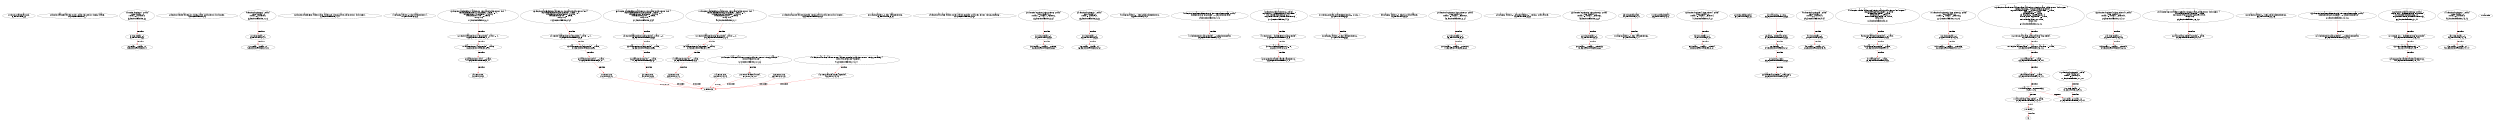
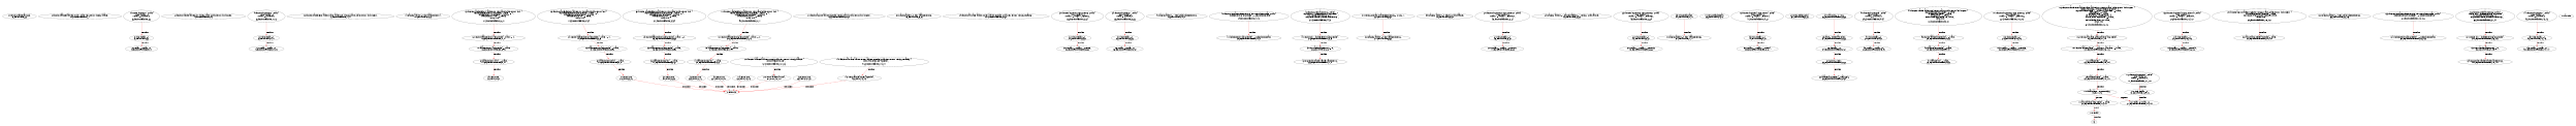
  digraph {
    node [type_label=expression_statement]
    edge [color=red controlflow_type=next_line edge_type=CFG_edge]
    n1 [label="2_ uint256 public totalSupply;\n15-new_variable-3-3" type_label=new_variable]
    n2 [label="3_ function balanceOf(address _owner) public view returns (uint256 balance);\n20-function_definition-4-4" method="balanceOf(address _owner)" type_label=function_definition]
    n3 [label="4_ function bug_intou7() public{\n    uint8 vundflw =0;\n    vundflw = vundflw -10;    \n}\n33-function_definition-5-8" method="bug_intou7()" type_label=function_definition]
    n4 [label="5_ uint8 vundflw =0;\n37-new_variable-6-6" method="bug_intou7()" type_label=new_variable]
    n5 [label="6_ vundflw = vundflw -10;\n43-expression_statement-7-7" method="bug_intou7()"]
    n6 [label="8_ function transfer(address _to, uint256 _value) public returns (bool success);\n49-function_definition-9-9" method="transfer(address _to,uint256 _value)" type_label=function_definition]
    n7 [label="9_ function bug_intou23() public{\n    uint8 vundflw =0;\n    vundflw = vundflw -10;    \n}\n65-function_definition-10-13" method="bug_intou23()" type_label=function_definition]
    n8 [label="10_ uint8 vundflw =0;\n69-new_variable-11-11" method="bug_intou23()" type_label=new_variable]
    n9 [label="11_ vundflw = vundflw -10;\n75-expression_statement-12-12" method="bug_intou23()"]
    n10 [label="13_ function transferFrom(address _from, address _to, uint256 _value) public returns (bool success);\n81-function_definition-14-14" method="transferFrom(address _from,address _to,uint256 _value)" type_label=function_definition]
    n11 [label="14_ mapping(address => uint) balances_intou14;\n101-new_variable-15-15" type_label=new_variable]
    n12 [label="15_ function transfer_intou14(address _to, uint _value) public returns (bool) {\n    require(balances_intou14[msg.sender] - _value >= 0);   \n    balances_intou14[msg.sender] -= _value;   \n    balances_intou14[_to] += _value;   \n    return true;\n  }\n107-function_definition-16-21" method="transfer_intou14(address _to,uint _value)" type_label=function_definition]
    n13 [label="16_ require(balances_intou14[msg.sender] - _value >= 0);\n123-expression_statement-17-17" method="transfer_intou14(address _to,uint _value)"]
    n14 [label="17_ balances_intou14[msg.sender] -= _value;\n136-expression_statement-18-18" method="transfer_intou14(address _to,uint _value)"]
    n15 [label="18_ balances_intou14[_to] += _value;\n144-expression_statement-19-19" method="transfer_intou14(address _to,uint _value)"]
    n16 [label="19_ return true;\n150-return-20-20" method="transfer_intou14(address _to,uint _value)" type_label=return]
    n17 [label="0_ exit_node" type_label=exit]
    n18 [label="21_ function approve(address _spender, uint256 _value) public returns (bool success);\n153-function_definition-22-22" method="approve(address _spender,uint256 _value)" type_label=function_definition]
    n19 [label="22_ mapping(address => uint) balances_intou30;\n169-new_variable-23-23" type_label=new_variable]
    n20 [label="23_ function transfer_intou30(address _to, uint _value) public returns (bool) {\n    require(balances_intou30[msg.sender] - _value >= 0);   \n    balances_intou30[msg.sender] -= _value;   \n    balances_intou30[_to] += _value;   \n    return true;\n  }\n175-function_definition-24-29" method="transfer_intou30(address _to,uint _value)" type_label=function_definition]
    n21 [label="24_ require(balances_intou30[msg.sender] - _value >= 0);\n191-expression_statement-25-25" method="transfer_intou30(address _to,uint _value)"]
    n22 [label="25_ balances_intou30[msg.sender] -= _value;\n204-expression_statement-26-26" method="transfer_intou30(address _to,uint _value)"]
    n23 [label="26_ balances_intou30[_to] += _value;\n212-expression_statement-27-27" method="transfer_intou30(address _to,uint _value)"]
    n24 [label="27_ return true;\n218-return-25-28" method="transfer_intou30(address _to,uint _value)" type_label=return]
    n25 [label="29_ function allowance(address _owner, address _spender) public view returns (uint256 remaining);\n221-function_definition-30-30" method="allowance(address _owner,address _spender)" type_label=function_definition]
    n26 [label="30_ function bug_intou8(uint8 p_intou8) public{\n    uint8 vundflw1=0;\n    vundflw1 = vundflw1 + p_intou8;    \n}\n238-function_definition-31-34" method="bug_intou8(uint8 p_intou8)" type_label=function_definition]
    n27 [label="31_ uint8 vundflw1=0;\n246-new_variable-32-32" method="bug_intou8(uint8 p_intou8)" type_label=new_variable]
    n28 [label="32_ vundflw1 = vundflw1 + p_intou8;\n252-expression_statement-33-33" method="bug_intou8(uint8 p_intou8)"]
    n29 [label="34_ function bug_intou31() public{\n    uint8 vundflw =0;\n    vundflw = vundflw -10;    \n}\n258-function_definition-35-38" method="bug_intou31()" type_label=function_definition]
    n30 [label="35_ uint8 vundflw =0;\n262-new_variable-36-36" method="bug_intou31()" type_label=new_variable]
    n31 [label="36_ vundflw = vundflw -10;\n268-expression_statement-37-37" method="bug_intou31()"]
    n32 [label="39_ mapping(address => uint) public lockTime_intou13;\n288-new_variable-40-40" type_label=new_variable]
    n33 [label="40_ function increaseLockTime_intou13(uint _secondsToIncrease) public {\n        lockTime_intou13[msg.sender] += _secondsToIncrease;   \n    }\n295-function_definition-41-43" method="increaseLockTime_intou13(uint _secondsToIncrease)" type_label=function_definition]
    n34 [label="41_ lockTime_intou13[msg.sender] += _secondsToIncrease;\n303-expression_statement-42-42" method="increaseLockTime_intou13(uint _secondsToIncrease)"]
    n35 [label="43_ function withdraw_intou13() public {\n        require(now > lockTime_intou13[msg.sender]);    \n        uint transferValue_intou13 = 10;           \n        msg.sender.transfer(transferValue_intou13);\n    }\n311-function_definition-44-48" method="withdraw_intou13()" type_label=function_definition]
    n36 [label="44_ require(now > lockTime_intou13[msg.sender]);\n315-expression_statement-45-45" method="withdraw_intou13()"]
    n37 [label="45_ uint transferValue_intou13 = 10;\n326-new_variable-46-46" method="withdraw_intou13()" type_label=new_variable]
    n38 [label="46_ msg.sender.transfer(transferValue_intou13);\n332-expression_statement-47-47" method="withdraw_intou13()"]
    n39 [label="51_ uint256 constant private MAX_UINT256 = 2**256 - 1;\n361-new_variable-52-52" type_label=new_variable]
    n40 [label="52_ mapping(address => uint) balances_intou26;\n371-new_variable-53-53" type_label=new_variable]
    n41 [label="53_ function transfer_intou26(address _to, uint _value) public returns (bool) {\n    require(balances_intou26[msg.sender] - _value >= 0);   \n    balances_intou26[msg.sender] -= _value;   \n    balances_intou26[_to] += _value;   \n    return true;\n  }\n377-function_definition-54-59" method="transfer_intou26(address _to,uint _value)" type_label=function_definition]
    n42 [label="54_ require(balances_intou26[msg.sender] - _value >= 0);\n393-expression_statement-55-55" method="transfer_intou26(address _to,uint _value)"]
    n43 [label="55_ balances_intou26[msg.sender] -= _value;\n406-expression_statement-56-56" method="transfer_intou26(address _to,uint _value)"]
    n44 [label="56_ balances_intou26[_to] += _value;\n414-expression_statement-57-57" method="transfer_intou26(address _to,uint _value)"]
    n45 [label="57_ return true;\n420-return-58-58" method="transfer_intou26(address _to,uint _value)" type_label=return]
    n46 [label="59_ mapping (address => uint256) public balances;\n423-new_variable-60-60" type_label=new_variable]
    n47 [label="60_ function bug_intou20(uint8 p_intou20) public{\n    uint8 vundflw1=0;\n    vundflw1 = vundflw1 + p_intou20;    \n}\n430-function_definition-61-64" method="bug_intou20(uint8 p_intou20)" type_label=function_definition]
    n48 [label="61_ uint8 vundflw1=0;\n438-new_variable-62-62" method="bug_intou20(uint8 p_intou20)" type_label=new_variable]
    n49 [label="62_ vundflw1 = vundflw1 + p_intou20;\n444-expression_statement-63-63" method="bug_intou20(uint8 p_intou20)"]
    n50 [label="64_ mapping (address => mapping (address => uint256)) public allowed;\n450-new_variable-65-65" type_label=new_variable]
    n51 [label="65_ function bug_intou32(uint8 p_intou32) public{\n    uint8 vundflw1=0;\n    vundflw1 = vundflw1 + p_intou32;    \n}\n459-function_definition-66-69" method="bug_intou32(uint8 p_intou32)" type_label=function_definition]
    n52 [label="66_ uint8 vundflw1=0;\n467-new_variable-67-67" method="bug_intou32(uint8 p_intou32)" type_label=new_variable]
    n53 [label="67_ vundflw1 = vundflw1 + p_intou32;\n473-expression_statement-68-68" method="bug_intou32(uint8 p_intou32)"]
    n54 [label="69_ string public name;\n479-new_variable-70-70" type_label=new_variable]
    n55 [label="70_ mapping(address => uint) balances_intou38;\n484-new_variable-71-71" type_label=new_variable]
    n56 [label="71_ function transfer_intou38(address _to, uint _value) public returns (bool) {\n    require(balances_intou38[msg.sender] - _value >= 0);   \n    balances_intou38[msg.sender] -= _value;   \n    balances_intou38[_to] += _value;   \n    return true;\n  }\n490-function_definition-72-77" method="transfer_intou38(address _to,uint _value)" type_label=function_definition]
    n57 [label="72_ require(balances_intou38[msg.sender] - _value >= 0);\n506-expression_statement-73-73" method="transfer_intou38(address _to,uint _value)"]
    n58 [label="73_ balances_intou38[msg.sender] -= _value;\n519-expression_statement-74-74" method="transfer_intou38(address _to,uint _value)"]
    n59 [label="74_ balances_intou38[_to] += _value;\n527-expression_statement-75-75" method="transfer_intou38(address _to,uint _value)"]
    n60 [label="75_ return true;\n533-return-76-76" method="transfer_intou38(address _to,uint _value)" type_label=return]
    n61 [label="77_ uint8 public decimals;\n536-new_variable-78-78" type_label=new_variable]
    n62 [label="78_ function bug_intou4(uint8 p_intou4) public{\n    uint8 vundflw1=0;\n    vundflw1 = vundflw1 + p_intou4;    \n}\n541-function_definition-79-82" method="bug_intou4(uint8 p_intou4)" type_label=function_definition]
    n63 [label="79_ uint8 vundflw1=0;\n549-new_variable-80-80" method="bug_intou4(uint8 p_intou4)" type_label=new_variable]
    n64 [label="80_ vundflw1 = vundflw1 + p_intou4;\n555-expression_statement-81-81" method="bug_intou4(uint8 p_intou4)"]
    n65 [label="82_ string public symbol;\n561-new_variable-83-83" type_label=new_variable]
    n66 [label="84_ totalSupply = 3 * 1e28;\n568-expression_statement-85-85"]
    n67 [label="85_ name = \"HotDollars Token\";\n574-expression_statement-86-86"]
    n68 [label="86_ decimals = 18;\n579-expression_statement-87-87"]
    n69 [label="87_ symbol = \"HDS\";\n583-expression_statement-88-88"]
    n70 [label="88_ balances[msg.sender] = totalSupply;\n588-expression_statement-89-89"]
    n71 [label="90_ function bug_intou39() public{\n    uint8 vundflw =0;\n    vundflw = vundflw -10;    \n}\n596-function_definition-91-94" method="bug_intou39()" type_label=function_definition]
    n72 [label="91_ uint8 vundflw =0;\n600-new_variable-92-92" method="bug_intou39()" type_label=new_variable]
    n73 [label="92_ vundflw = vundflw -10;\n606-expression_spender-93-93" method="bug_intou39()"]
    n74 [label="94_ function transfer(address _to, uint256 _value) public returns (bool success) {\n        require(balances[msg.sender] >= _value);\n        balances[msg.sender] -= _value;\n        balances[_to] += _value;\n        emit Transfer(msg.sender, _to, _value);  \n        return true;\n    }\n612-function_definition-95-101" method="transfer(address _to,uint256 _value)" type_label=function_definition]
    n75 [label="95_ require(balances[msg.sender] >= _value);\n629-expression_statement-96-96" method="transfer(address _to,uint256 _value)"]
    n76 [label="96_ balances[msg.sender] -= _value;\n640-expression_statement-97-97" method="transfer(address _to,uint256 _value)"]
    n77 [label="97_ balances[_to] += _value;\n648-expression_statement-98-98" method="transfer(address _to,uint256 _value)"]
+   n78 [label="99_ return true;\n664-return-100-100" method="transfer(address _to,uint256 _value)" type_label=return]
    n79 [label="101_ function bug_intou36(uint8 p_intou36) public{\n    uint8 vundflw1=0;\n    vundflw1 = vundflw1 + p_intou36;    \n}\n667-function_definition-102-105" method="bug_intou36(uint8 p_intou36)" type_label=function_definition]
    n80 [label="102_ uint8 vundflw1=0;\n675-new_variable-103-103" method="bug_intou36(uint8 p_intou36)" type_label=new_variable]
    n81 [label="103_ vundflw1 = vundflw1 + p_intou36;\n681-expression_statement-104-104" method="bug_intou36(uint8 p_intou36)"]
    n82 [label="105_ function transferFrom(address _from, address _to, uint256 _value) public returns (bool success) {\n        uint256 allowance = allowed[_from][msg.sender];\n        require(balances[_from] >= _value && allowance >= _value);\n        balances[_to] += _value;\n        balances[_from] -= _value;\n        if (allowance < MAX_UINT256) {\n            allowed[_from][msg.sender] -= _value;\n        }\n        emit Transfer(_from, _to, _value);  \n        return true;\n    }\n687-function_definition-106-116" method="transferFrom(address _from,address _to,uint256 _value)" type_label=function_definition]
    n83 [label="106_ uint256 allowance = allowed[_from][msg.sender];\n708-new_variable-107-107" method="transferFrom(address _from,address _to,uint256 _value)" type_label=new_variable]
    n84 [label="107_ require(balances[_from] >= _value && allowance >= _value);\n720-expression_statement-108-108" method="transferFrom(address _from,address _to,uint256 _value)"]
    n85 [label="108_ balances[_to] += _value;\n733-expression_statement-109-109" method="transferFrom(address _from,address _to,uint256 _value)"]
    n86 [label="109_ balances[_from] -= _value;\n739-expression_statement-110-110" method="transferFrom(address _from,address _to,uint256 _value)"]
    n87 [label="110_ if_allowance < MAX_UINT256\n745-if-111-113" method="transferFrom(address _from,address _to,uint256 _value)" type_label=if]
    n88 [label="111_ allowed[_from][msg.sender] -= _value;\n750-expression_statement-112-112" method="transferFrom(address _from,address _to,uint256 _value)"]
    n89 [label="118_ vundflw = vundflw -10;\n781-expression_statement-119-119" method="bug_intou35()"]
    n90 [label="110_ end_if" method="transferFrom(address _from,address _to,uint256 _value)" type_label=end_if]
    760 [type_label=""]
    n92 [label="114_ return true;\n768-return-115-115" method="transferFrom(address _from,address _to,uint256 _value)" type_label=return]
    n93 [label="116_ function bug_intou35() public{\n    uint8 vundflw =0;\n    vundflw = vundflw -10;    \n}\n771-function_definition-117-120" method="bug_intou35()" type_label=function_definition]
    n94 [label="117_ uint8 vundflw =0;\n775-new_variable-118-118" method="bug_intou35()" type_label=new_variable]
    n95 [label="120_ function balanceOf(address _owner) public view returns (uint256 balance) {\n        return balances[_owner];\n    }\n787-function_definition-121-123" method="balanceOf(address _owner)" type_label=function_definition]
    n96 [label="121_ return balances[_owner];\n801-return-122-122" method="balanceOf(address _owner)" type_label=return]
    n97 [label="123_ function bug_intou40(uint8 p_intou40) public{\n    uint8 vundflw1=0;\n    vundflw1 = vundflw1 + p_intou40;    \n}\n805-function_definition-124-127" method="bug_intou40(uint8 p_intou40)" type_label=function_definition]
    n98 [label="124_ uint8 vundflw1=0;\n813-new_variable-125-125" method="bug_intou40(uint8 p_intou40)" type_label=new_variable]
    n99 [label="125_ vundflw1 = vundflw1 + p_intou40;\n819-expression_statement-126-126" method="bug_intou40(uint8 p_intou40)"]
    n100 [label="127_ function approve(address _spender, uint256 _value) public returns (bool success) {\n        allowed[msg.sender][_spender] = _value;\n        emit Approval(msg.sender, _spender, _value);  \n        return true;\n    }\n825-function_definition-128-132" method="approve(address _spender,uint256 _value)" type_label=function_definition]
    n101 [label="128_ allowed[msg.sender][_spender] = _value;\n842-expression_statement-129-129" method="approve(address _spender,uint256 _value)"]
    n102 [label="130_ return true;\n862-return-131-131" method="approve(address _spender,uint256 _value)" type_label=return]
    n103 [label="132_ mapping(address => uint) public lockTime_intou33;\n865-new_variable-133-133" type_label=new_variable]
    n104 [label="133_ function increaseLockTime_intou33(uint _secondsToIncrease) public {\n        lockTime_intou33[msg.sender] += _secondsToIncrease;   \n    }\n872-function_definition-134-136" method="increaseLockTime_intou33(uint _secondsToIncrease)" type_label=function_definition]
    n105 [label="134_ lockTime_intou33[msg.sender] += _secondsToIncrease;\n880-expression_statement-135-135" method="increaseLockTime_intou33(uint _secondsToIncrease)"]
    n106 [label="136_ function withdraw_intou33() public {\n        require(now > lockTime_intou33[msg.sender]);    \n        uint transferValue_intou33 = 10;           \n        msg.sender.transfer(transferValue_intou33);\n    }\n888-function_definition-137-141" method="withdraw_intou33()" type_label=function_definition]
    n107 [label="137_ require(now > lockTime_intou33[msg.sender]);\n892-expression_statement-138-138" method="withdraw_intou33()"]
    n108 [label="138_ uint transferValue_intou33 = 10;\n903-new_variable-139-139" method="withdraw_intou33()" type_label=new_variable]
    n109 [label="139_ msg.sender.transfer(transferValue_intou33);\n909-expression_statement-140-140" method="withdraw_intou33()"]
    n110 [label="141_ function allowance(address _owner, address _spender) public view returns (uint256 remaining) {\n        return allowed[_owner][_spender];\n    }\n918-function_definition-142-144" method="allowance(address _owner,address _spender)" type_label=function_definition]
    n111 [label="142_ return allowed[_owner][_spender];\n936-return-143-143" method="allowance(address _owner,address _spender)" type_label=return]
    n112 [label="144_ function bug_intou27() public{\n    uint8 vundflw =0;\n    vundflw = vundflw -10;    \n}\n942-function_definition-145-148" method="bug_intou27()" type_label=function_definition]
    n113 [label="145_ uint8 vundflw =0;\n946-new_variable-146-146" method="bug_intou27()" type_label=new_variable]
    n114 [label="146_ vundflw = vundflw -10;\n952-expression_statement-147-147" method="bug_intou27()"]
    n115 [label="0_ start_node" type_label=start]
    n3 -> n4 [label=next_line]
    n4 -> n5 [label=next_line]
    n7 -> n8 [label=next_line]
    n8 -> n9 [label=next_line]
    n12 -> n13 [label=next_line]
    n13 -> n14 [label=next_line]
    n14 -> n15 [label=next_line]
    n15 -> n16 [label=next_line]
    n20 -> n21 [label=next_line]
    n21 -> n22 [label=next_line]
    n22 -> n23 [label=next_line]
    n23 -> n24 [label=next_line]
-   n24 -> n17 [controlflow_type=return_exit label=return_return]
+   n24 -> n17 [controlflow_type=return_exit label=return_exit]
    n26 -> n27 [label=next_line]
    n27 -> n28 [label=next_line]
    n29 -> n30 [label=next_line]
    n30 -> n31 [label=next_line]
    n33 -> n34 [label=next_line]
    n35 -> n36 [label=next_line]
    n36 -> n37 [label=next_line]
    n37 -> n38 [label=next_line]
    n39 -> n40 [label=next_line]
    n41 -> n42 [label=next_line]
    n42 -> n43 [label=next_line]
    n43 -> n44 [label=next_line]
    n44 -> n45 [label=next_line]
    n45 -> n17 [controlflow_type=return_exit label=return_exit]
    n47 -> n48 [label=next_line]
    n48 -> n49 [label=next_line]
    n51 -> n52 [label=next_line]
    n52 -> n53 [label=next_line]
    n54 -> n55 [label=next_line]
    n56 -> n57 [label=next_line]
    n57 -> n58 [label=next_line]
    n58 -> n59 [label=next_line]
    n59 -> n60 [label=next_line]
    n60 -> n17 [controlflow_type=return_exit label=return_exit]
    n62 -> n63 [label=next_line]
    n63 -> n64 [label=next_line]
    n66 -> n67 [label=next_line]
    n67 -> n68 [label=next_line]
    n68 -> n69 [label=next_line]
    n69 -> n70 [label=next_line]
    n71 -> n72 [label=next_line]
    n72 -> n73 [label=next_line]
    n74 -> n75 [label=next_line]
    n75 -> n76 [label=next_line]
    n76 -> n77 [label=next_line]
+   n78 -> n17 [controlflow_type=return_exit label=return_exit]
    n79 -> n80 [label=next_line]
    n80 -> n81 [label=next_line]
    n82 -> n83 [label=next_line]
    n83 -> n84 [label=next_line]
    n84 -> n85 [label=next_line]
    n85 -> n86 [label=next_line]
    n86 -> n87 [label=next_line]
    n87 -> n88 [controlflow_type=pos_next label=pos_next]
    n87 -> n89 [controlflow_type=neg_next label=neg_next]
    n88 -> n90 [controlflow_type=end_if label=end_if]
    n90 -> 760 [label=next_line]
-   n92 -> n17 [controlflow_type=return_exit label=pos_next]
+   n92 -> n17 [controlflow_type=return_exit label=return_exit]
    n93 -> n94 [label=next_line]
    n94 -> n89 [label=next_line]
    n95 -> n96 [label=next_line]
    n96 -> n17 [controlflow_type=return_exit label=return_exit]
    n97 -> n98 [label=next_line]
    n98 -> n99 [label=next_line]
    n100 -> n101 [label=next_line]
    n102 -> n17 [controlflow_type=return_exit label=return_exit]
    n104 -> n105 [label=next_line]
    n106 -> n107 [label=next_line]
    n107 -> n108 [label=next_line]
    n108 -> n109 [label=next_line]
    n110 -> n111 [label=next_line]
    n111 -> n17 [controlflow_type=return_exit label=return_exit]
    n112 -> n113 [label=next_line]
    n113 -> n114 [label=next_line]
  }
